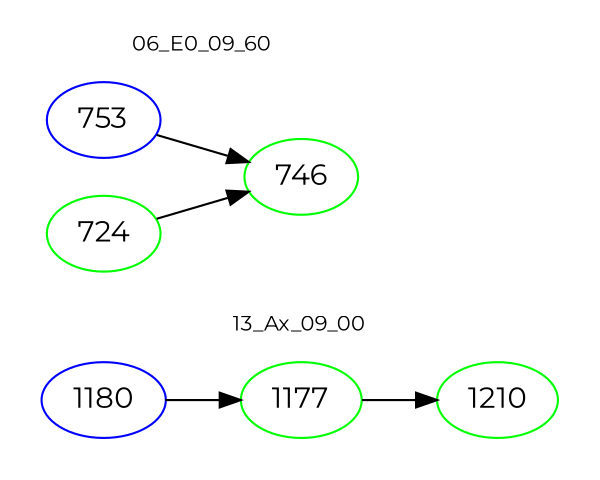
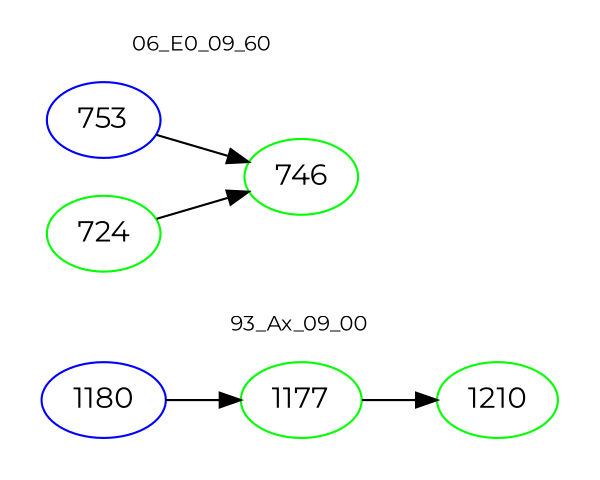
  digraph {
    fontname=Montserrat
    rankdir=LR
    node [color=green fontname=Montserrat]
    edge [color=black fontname=Montserrat]
    n1 [color=blue label=1180]
    n2 [label=1177]
    n3 [label=1210]
    n4 [color=blue label=753]
    n5 [label=724]
    n6 [label=746]
    subgraph cluster_1 {
      color=white
      fontsize=10
-     label="13_Ax_09_00"
+     label="93_Ax_09_00"
      n1
      n2
      n3
    }
    subgraph cluster_2 {
      color=white
      fontsize=10
      label="06_E0_09_60"
      n4
      n5
      n6
    }
    n1 -> n2
    n2 -> n3
    n4 -> n6
    n5 -> n6
  }
